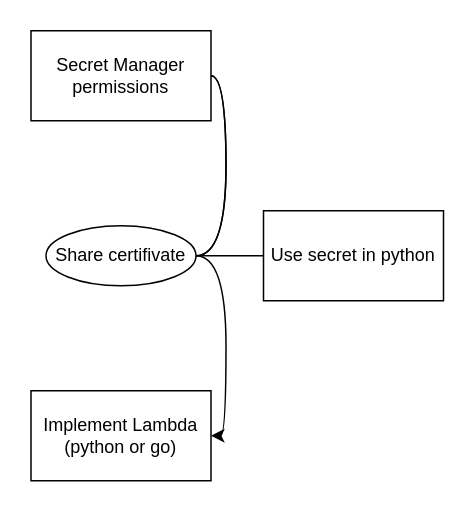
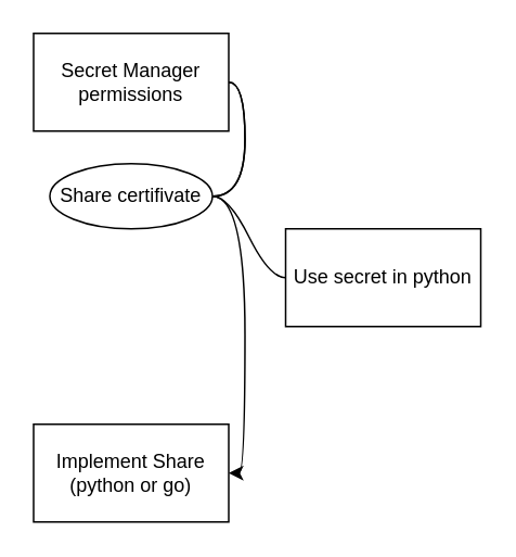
  <mxCell id="0" />
  <mxCell id="1" parent="0" />
  <mxCell id="2" value="" style="edgeStyle=entityRelationEdgeStyle;rounded=0;orthogonalLoop=1;jettySize=auto;html=1;startArrow=none;endArrow=none;segment=10;curved=1;sourcePerimeterSpacing=0;targetPerimeterSpacing=0;" edge="1" parent="1" source="6" target="7"><mxGeometry relative="1" as="geometry" /></mxCell>
  <mxCell id="3" value="" style="edgeStyle=entityRelationEdgeStyle;rounded=0;orthogonalLoop=1;jettySize=auto;html=1;startArrow=none;endArrow=none;segment=10;curved=1;sourcePerimeterSpacing=0;targetPerimeterSpacing=0;" edge="1" parent="1" source="6" target="8"><mxGeometry relative="1" as="geometry" /></mxCell>
  <mxCell id="4" value="" style="edgeStyle=entityRelationEdgeStyle;rounded=0;orthogonalLoop=1;jettySize=auto;html=1;startArrow=none;endArrow=none;segment=10;curved=1;sourcePerimeterSpacing=0;targetPerimeterSpacing=0;" edge="1" parent="1" source="6" target="8"><mxGeometry relative="1" as="geometry" /></mxCell>
  <mxCell id="5" value="" style="edgeStyle=entityRelationEdgeStyle;rounded=0;orthogonalLoop=1;jettySize=auto;html=1;startArrow=none;endArrow=classic;segment=10;curved=1;sourcePerimeterSpacing=0;targetPerimeterSpacing=0;" edge="1" parent="1" source="6" target="9"><mxGeometry relative="1" as="geometry" /></mxCell>
- <mxCell id="6" value="Share certifivate&lt;br&gt;" style="ellipse;whiteSpace=wrap;html=1;align=center;newEdgeStyle={&quot;edgeStyle&quot;:&quot;entityRelationEdgeStyle&quot;,&quot;startArrow&quot;:&quot;none&quot;,&quot;endArrow&quot;:&quot;none&quot;,&quot;segment&quot;:10,&quot;curved&quot;:1,&quot;sourcePerimeterSpacing&quot;:0,&quot;targetPerimeterSpacing&quot;:0};treeFolding=1;treeMoving=1;" vertex="1" parent="1"><mxGeometry x="30" y="150" width="100" height="40" as="geometry" /></mxCell>
+ <mxCell id="6" value="Share certifivate&lt;br&gt;" style="ellipse;whiteSpace=wrap;html=1;align=center;newEdgeStyle={&quot;edgeStyle&quot;:&quot;entityRelationEdgeStyle&quot;,&quot;startArrow&quot;:&quot;none&quot;,&quot;endArrow&quot;:&quot;none&quot;,&quot;segment&quot;:10,&quot;curved&quot;:1,&quot;sourcePerimeterSpacing&quot;:0,&quot;targetPerimeterSpacing&quot;:0};treeFolding=1;treeMoving=1;" vertex="1" parent="1"><mxGeometry x="30" y="100" width="100" height="40" as="geometry" /></mxCell>
  <mxCell id="7" value="Use secret in python&lt;br&gt;" style="whiteSpace=wrap;html=1;" vertex="1" parent="1"><mxGeometry x="175" y="140" width="120" height="60" as="geometry" /></mxCell>
  <mxCell id="8" value="Secret Manager permissions" style="whiteSpace=wrap;html=1;" vertex="1" parent="1"><mxGeometry x="20" y="20" width="120" height="60" as="geometry" /></mxCell>
- <mxCell id="9" value="Implement Lambda&lt;br&gt;(python or go)" style="whiteSpace=wrap;html=1;" vertex="1" parent="1"><mxGeometry x="20" y="260" width="120" height="60" as="geometry" /></mxCell>
+ <mxCell id="9" value="Implement Share&lt;br&gt;(python or go)" style="whiteSpace=wrap;html=1;" vertex="1" parent="1"><mxGeometry x="20" y="260" width="120" height="60" as="geometry" /></mxCell>
